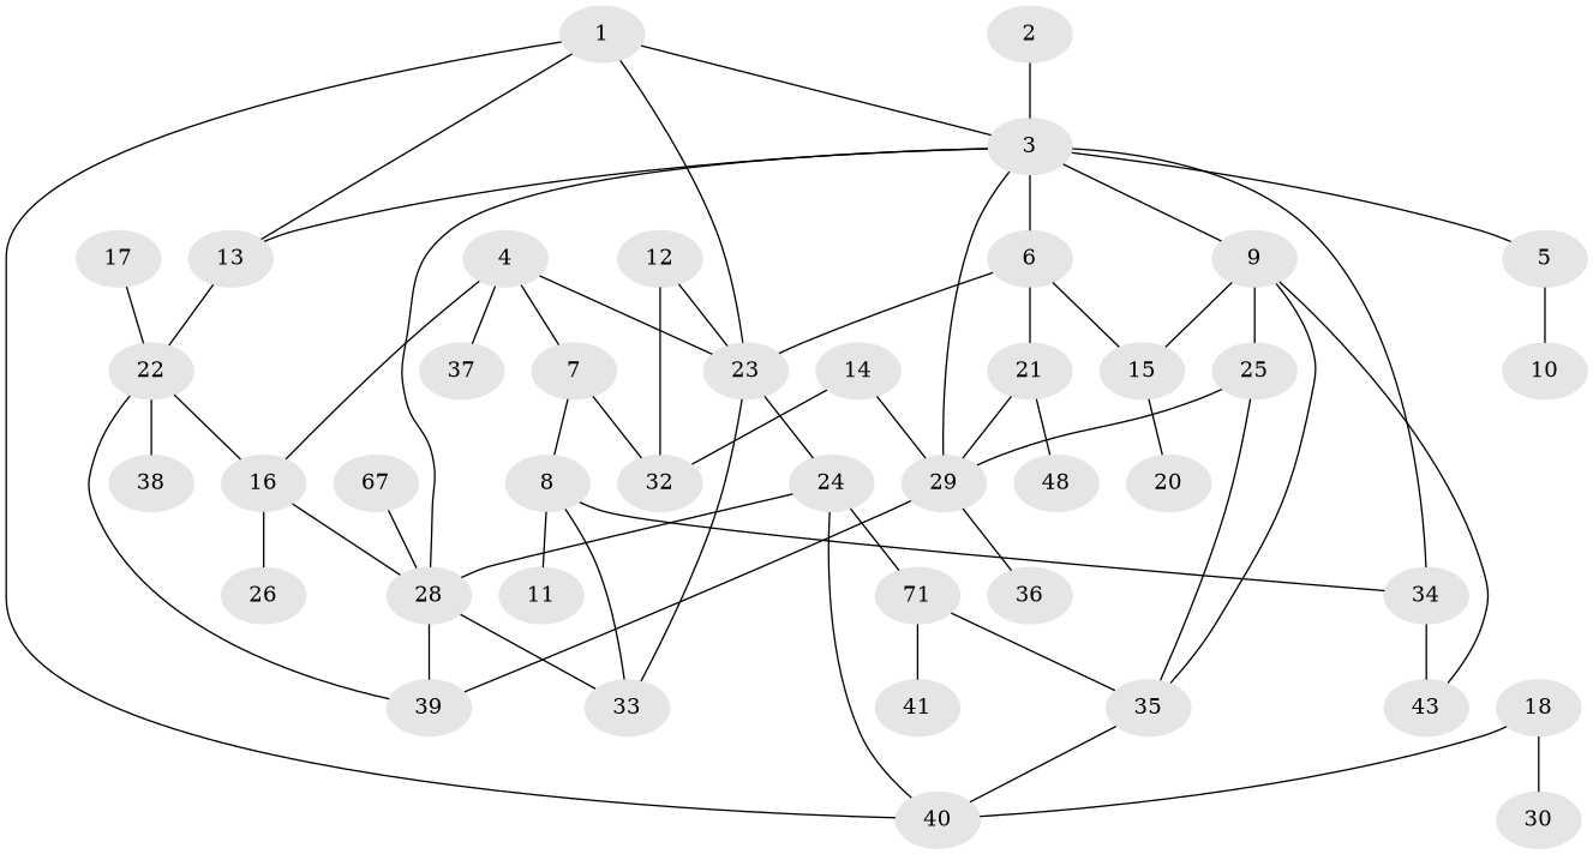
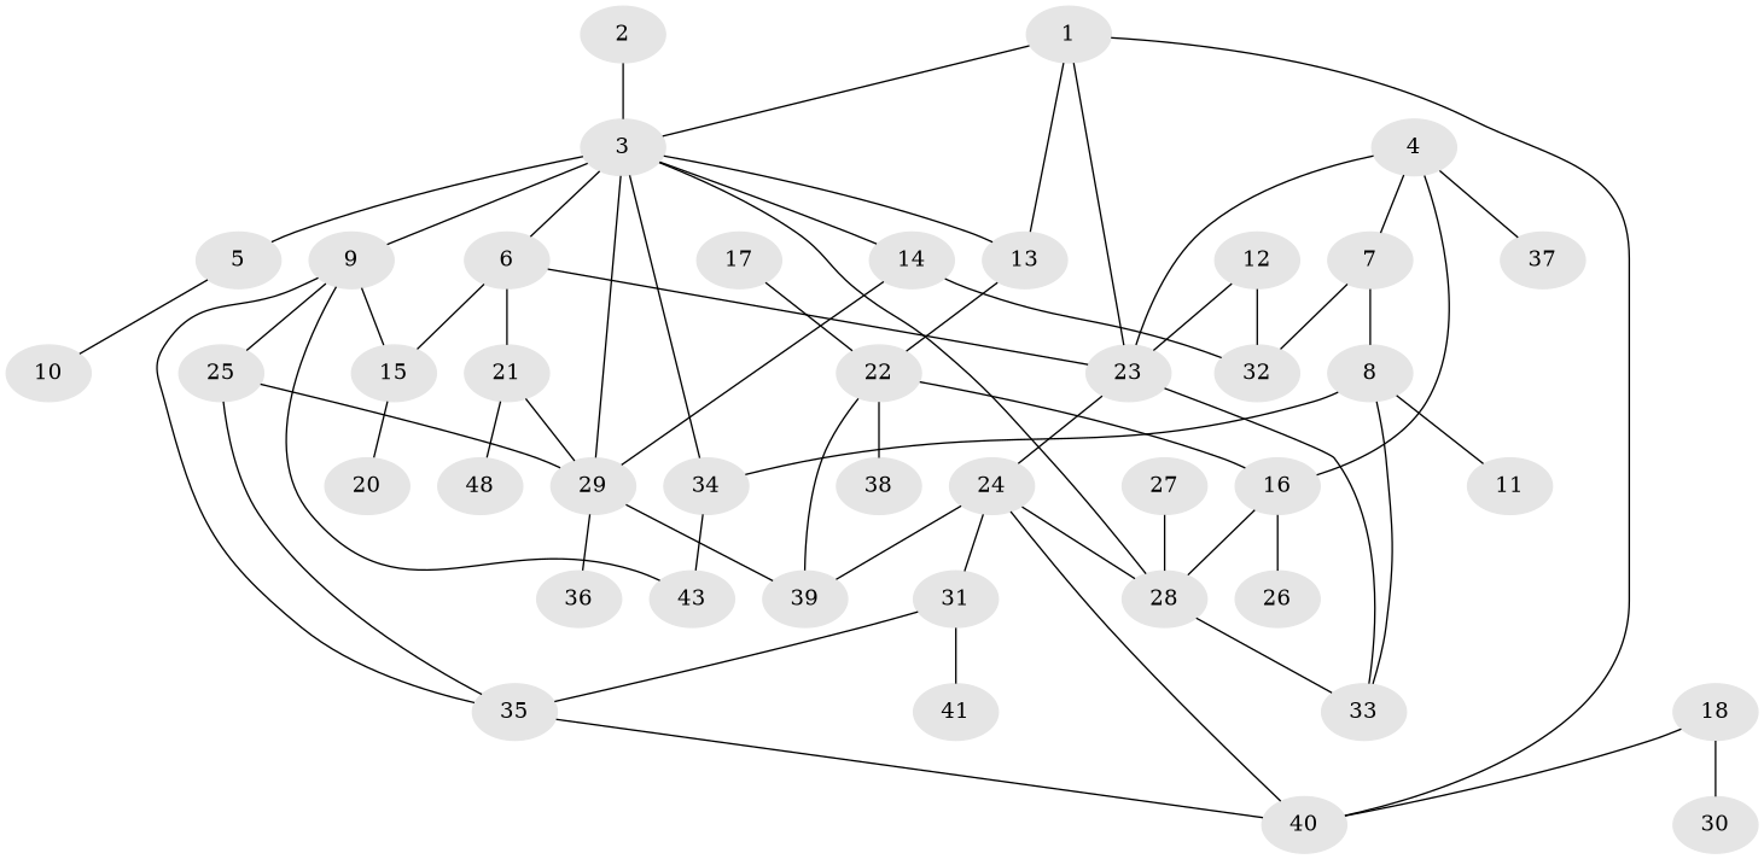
  graph {
    node [color=gray90 style=filled]
    edge [weight=1.0]
    1
    3
    23
    40
    13
    2
    5
    6
    9
    14
    28
    29
    34
    33
    24
    10
    15
    21
    25
    35
    43
    22
    32
    17
    39
    36
    4
    7
    16
    37
    8
    26
    20
    n34 [label=48]
    11
    12
    38
    18
    30
-   31 [label=71]
+   31
    41
-   27 [label=67]
+   27
    1 -- 3
    1 -- 23
    1 -- 40
    1 -- 13
    3 -- 13
    3 -- 5 [weight=2.0]
    3 -- 6
    3 -- 9
+   3 -- 14
    3 -- 28
    3 -- 29
    3 -- 34
    23 -- 33
    23 -- 24
    13 -- 22
    2 -- 3 [weight=2.0]
    5 -- 10
    6 -- 23
    6 -- 15
    6 -- 21
    9 -- 15
    9 -- 25
    9 -- 35
    9 -- 43
    14 -- 29
    14 -- 32
    28 -- 33
-   28 -- 39
+   24 -- 39
    29 -- 39
    29 -- 36
    34 -- 43
    24 -- 40
    24 -- 28
    24 -- 31
    15 -- 20
    21 -- 29
    21 -- n34
    25 -- 29
    25 -- 35
    35 -- 40
    22 -- 39
    22 -- 16
    22 -- 38
    17 -- 22
    4 -- 23
    4 -- 7
    4 -- 16
    4 -- 37
    7 -- 32
    7 -- 8
    16 -- 28
    16 -- 26
    8 -- 34
    8 -- 33
    8 -- 11
    12 -- 23
    12 -- 32
    18 -- 40
    18 -- 30
    31 -- 35
    31 -- 41
    27 -- 28
  }
